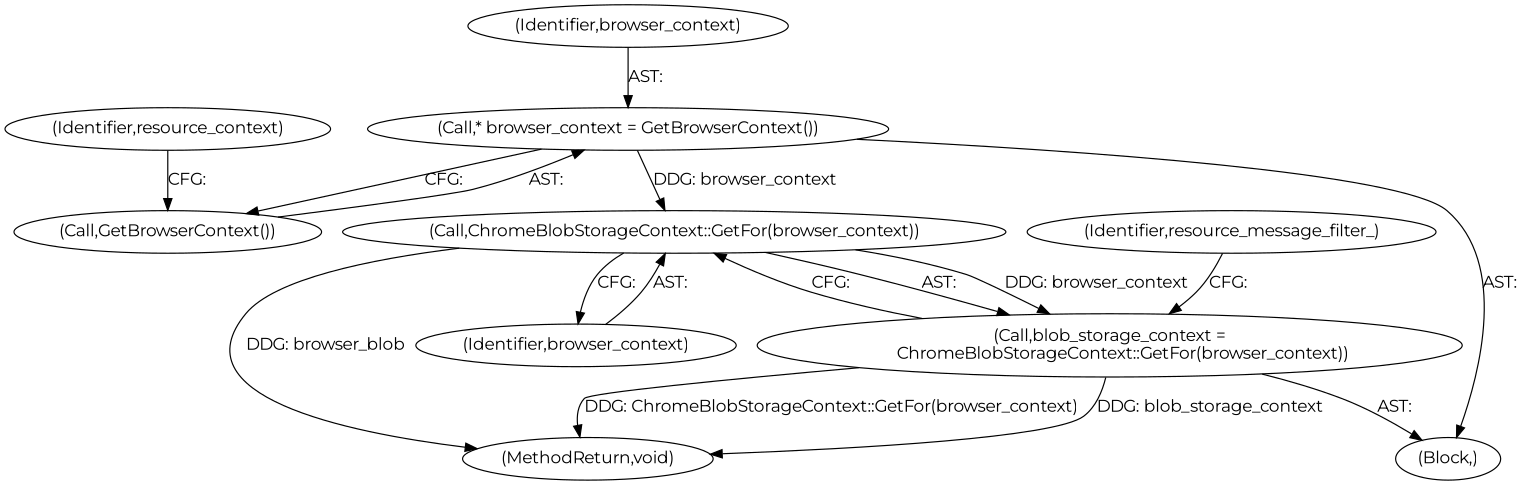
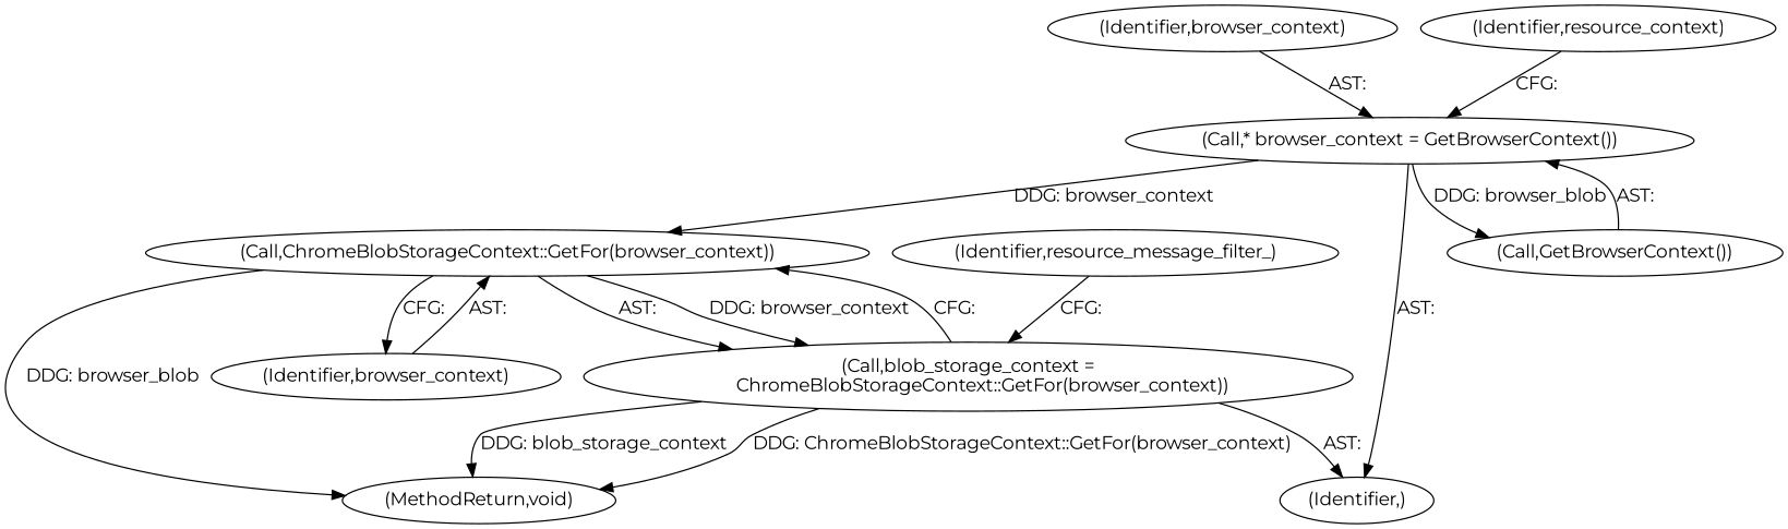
  digraph {
    fontname=Montserrat
    node [fontname=Montserrat]
    edge [fontname=Montserrat]
    n1 [label="(Call,* browser_context = GetBrowserContext())"]
    n2 [label="(Call,ChromeBlobStorageContext::GetFor(browser_context))"]
-   n3 [label="(Block,)"]
+   n3 [label="(Identifier,)"]
    n4 [label="(Call,GetBrowserContext())"]
    n5 [label="(MethodReturn,void)"]
    n6 [label="(Call,blob_storage_context =\n      ChromeBlobStorageContext::GetFor(browser_context))"]
    n7 [label="(Identifier,browser_context)"]
    n8 [label="(Identifier,browser_context)"]
    n9 [label="(Identifier,resource_context)"]
    n10 [label="(Identifier,resource_message_filter_)"]
    n1 -> n2 [label="DDG: browser_context"]
    n1 -> n3 [label="AST: "]
-   n1 -> n4 [label="CFG: "]
+   n1 -> n4 [label="DDG: browser_blob"]
    n2 -> n5 [label="DDG: browser_blob"]
    n2 -> n6 [label="AST: "]
    n2 -> n6 [label="DDG: browser_context"]
    n2 -> n7 [label="CFG: "]
    n4 -> n1 [label="AST: "]
    n6 -> n2 [label="CFG: "]
    n6 -> n3 [label="AST: "]
    n6 -> n5 [label="DDG: blob_storage_context"]
    n6 -> n5 [label="DDG: ChromeBlobStorageContext::GetFor(browser_context)"]
    n7 -> n2 [label="AST: "]
    n8 -> n1 [label="AST: "]
-   n9 -> n4 [label="CFG: "]
+   n9 -> n1 [label="CFG: "]
    n10 -> n6 [label="CFG: "]
  }
